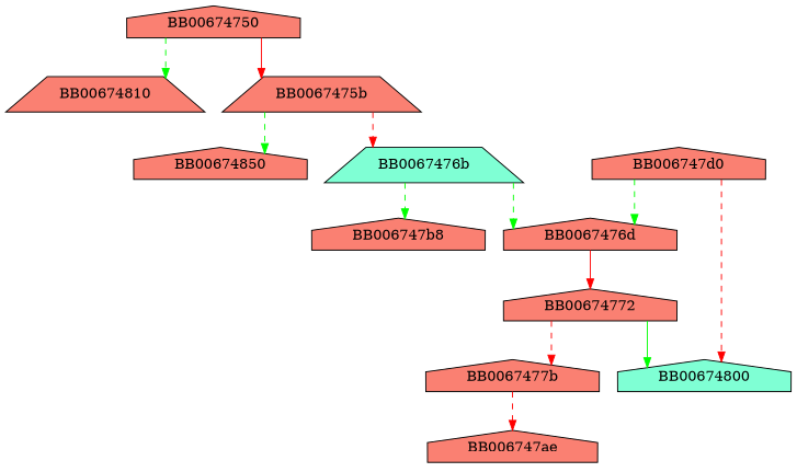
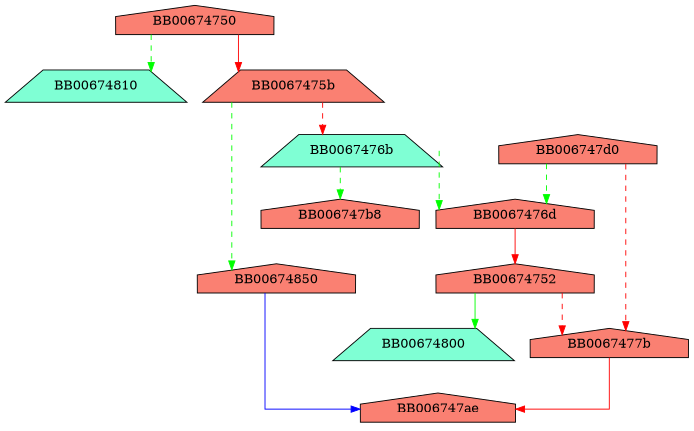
  digraph {
    splines=ortho
    node [fillcolor=salmon shape=house style=filled]
    edge [color=green style=dashed]
-   BB00674810 [shape=trapezium]
+   BB00674810 [fillcolor=aquamarine shape=trapezium]
    BB00674750
    BB0067475b [shape=trapezium]
    BB00674850
    BB0067476b [fillcolor=aquamarine shape=trapezium]
    BB006747ae
    BB006747b8
    BB0067476d
-   BB00674772
+   BB00674772 [label=BB00674752]
    BB006747d0
-   BB00674800 [fillcolor=aquamarine]
+   BB00674800 [fillcolor=aquamarine shape=trapezium]
    BB0067477b
    BB00674750 -> BB00674810
    BB00674750 -> BB0067475b [color=red style=solid]
    BB0067475b -> BB00674850
    BB0067475b -> BB0067476b [color=red]
+   BB00674850 -> BB006747ae [color=blue style=solid]
    BB0067476b -> BB006747b8
    BB0067476b -> BB0067476d
    BB0067476d -> BB00674772 [color=red style=solid]
    BB00674772 -> BB00674800 [style=solid]
    BB00674772 -> BB0067477b [color=red]
    BB006747d0 -> BB0067476d
-   BB006747d0 -> BB00674800 [color=red]
-   BB0067477b -> BB006747ae [color=red]
+   BB006747d0 -> BB0067477b [color=red]
+   BB0067477b -> BB006747ae [color=red style=solid]
  }
